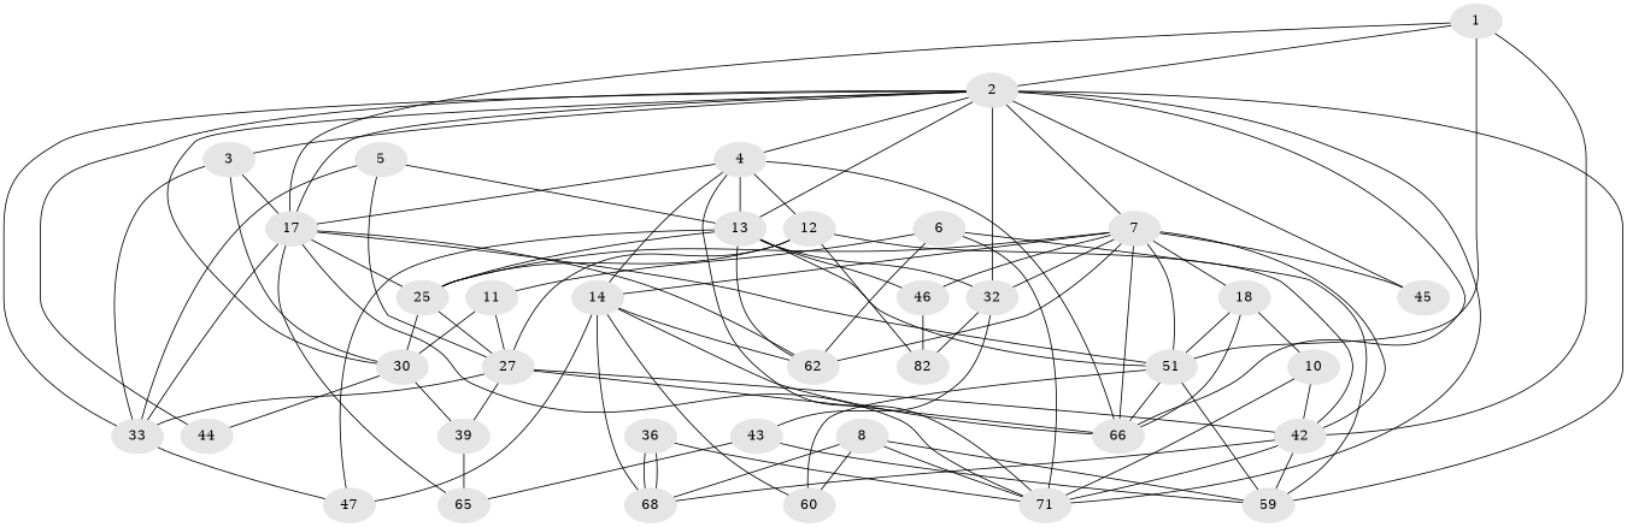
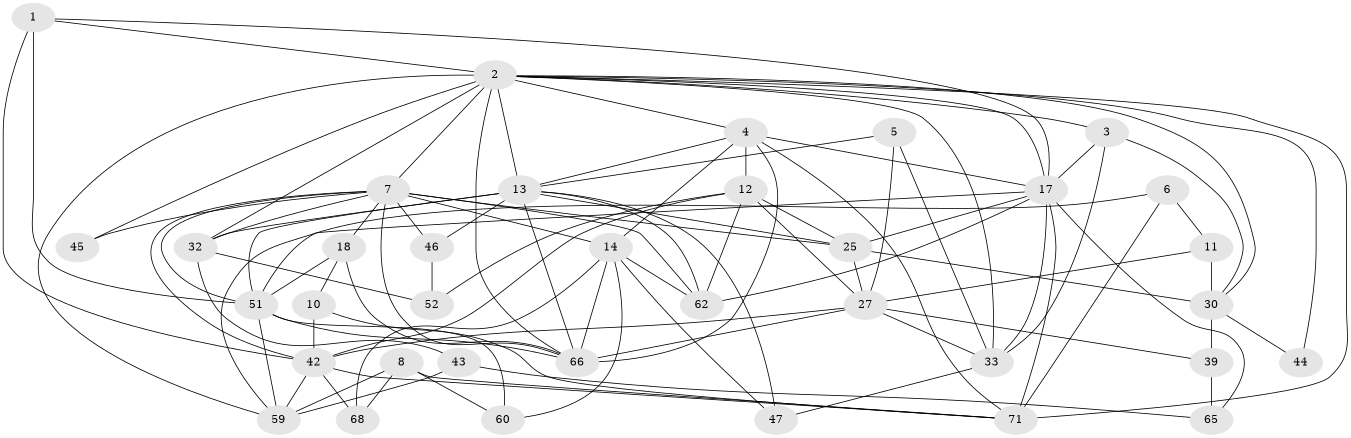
  graph {
    node [color=gray90 style=filled]
    2 [super="+35+22+9"]
    17 [super="+29+19"]
    3 [super="+38"]
    4 [super="+31+55"]
    7 [super="+70+20+15"]
    13 [super="+21"]
    30 [super="+50"]
    32 [super="+34"]
    33 [super="+37"]
    44
    45 [super="+48"]
    59 [super="+69"]
    66 [super="+67"]
    71 [super="+75+73"]
    1
    42 [super="+63"]
    51 [super="+64+56"]
    62
    25 [super="+26+28"]
    65
    68
    12 [super="+76"]
    14 [super="+57"]
    18
    46
    47
    39
-   52 [label=82]
+   52
    43 [super="+61"]
    60
    27 [super="+58"]
    5
    6
    11
    10
    8 [super="+74+24"]
-   36
    2 -- 17
    2 -- 3
    2 -- 4
    2 -- 7
    2 -- 13 [weight=2]
    2 -- 30
    2 -- 32 [weight=2]
    2 -- 33
    2 -- 44
    2 -- 45 [weight=2]
    2 -- 59 [weight=2]
    2 -- 66
    2 -- 71
    17 -- 33
    17 -- 71
    17 -- 51
    17 -- 62
    17 -- 25
    17 -- 65
    3 -- 17
    3 -- 30
    3 -- 33
    4 -- 17
    4 -- 13
    4 -- 66
    4 -- 71
    4 -- 12
    4 -- 14
    7 -- 32
    7 -- 45
    7 -- 66
    7 -- 42
    7 -- 51 [weight=2]
    7 -- 62
    7 -- 25 [weight=2]
    7 -- 14
    7 -- 18
    7 -- 46
    13 -- 32
+   13 -- 66
    13 -- 51 [weight=2]
    13 -- 62
    13 -- 25
    13 -- 46
    13 -- 47
    30 -- 44
    30 -- 39
    32 -- 52
    32 -- 43
    33 -- 47
    1 -- 2
    1 -- 17
    1 -- 42
    1 -- 51 [weight=2]
    42 -- 59
    42 -- 71
    42 -- 68
    51 -- 59
    51 -- 66
    51 -- 60
    25 -- 30 [weight=2]
    25 -- 27
    12 -- 42
    12 -- 25
    12 -- 52
    12 -- 27
    14 -- 66
    14 -- 62
    14 -- 68
    14 -- 47
    14 -- 60
    18 -- 66
    18 -- 51
    18 -- 10
    46 -- 52
    39 -- 65
    43 -- 59
    43 -- 65
    27 -- 33
    27 -- 66
    27 -- 42
    27 -- 39
    5 -- 13
    5 -- 33
    5 -- 27
    6 -- 59
    6 -- 71 [weight=2]
-   6 -- 62
+   12 -- 62
    6 -- 11
    11 -- 30
    11 -- 27
    10 -- 71
    10 -- 42
    8 -- 59 [weight=2]
    8 -- 71
    8 -- 68
    8 -- 60
-   36 -- 71
-   36 -- 68
-   36 -- 68
  }
